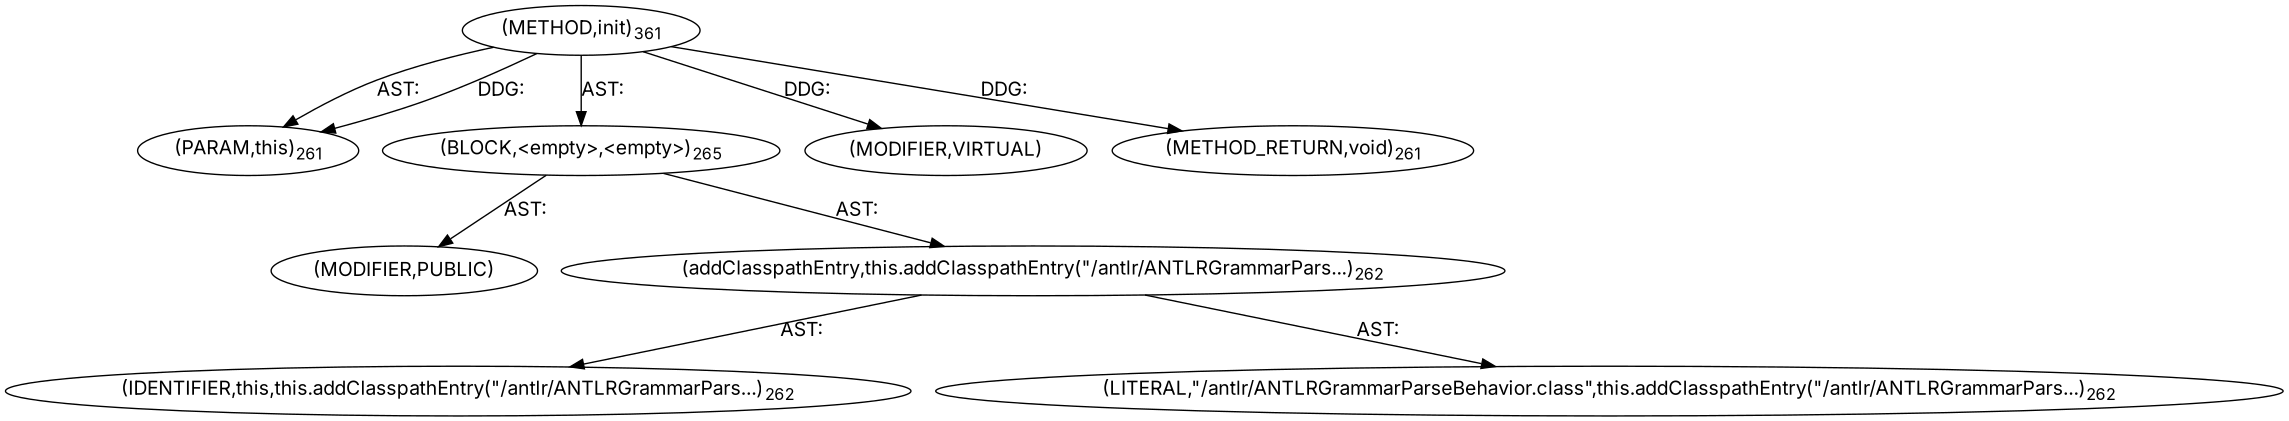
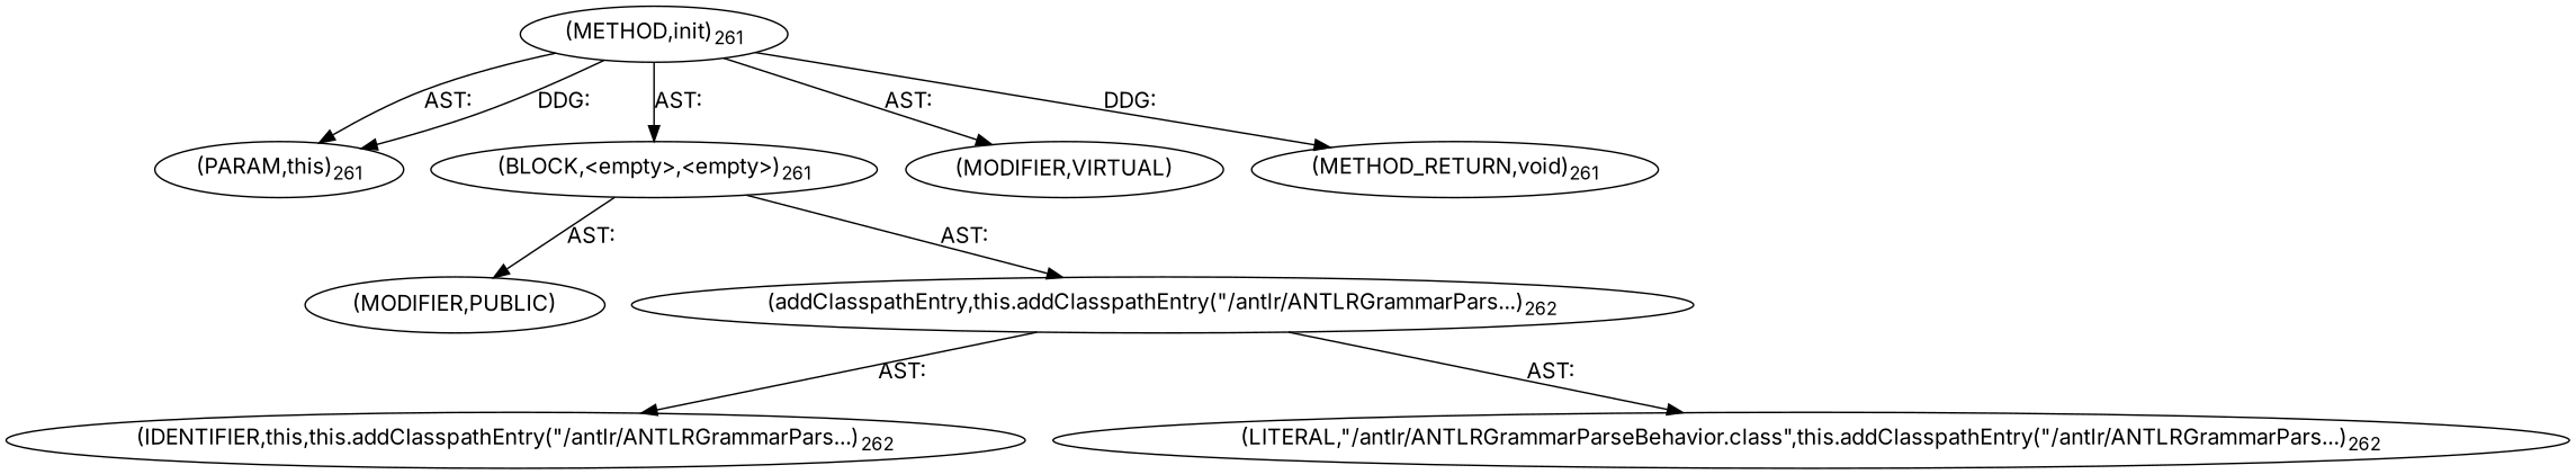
  digraph {
    fontname=Inter
    node [fontname=Inter]
    edge [fontname=Inter]
-   n1 [label=<(METHOD,init)<SUB>361</SUB>>]
+   n1 [label=<(METHOD,init)<SUB>261</SUB>>]
    n2 [label=<(PARAM,this)<SUB>261</SUB>>]
-   n3 [label=<(BLOCK,&lt;empty&gt;,&lt;empty&gt;)<SUB>265</SUB>>]
+   n3 [label=<(BLOCK,&lt;empty&gt;,&lt;empty&gt;)<SUB>261</SUB>>]
    n4 [label=<(MODIFIER,VIRTUAL)>]
    n5 [label=<(METHOD_RETURN,void)<SUB>261</SUB>>]
    n6 [label=<(MODIFIER,PUBLIC)>]
    n7 [label=<(addClasspathEntry,this.addClasspathEntry(&quot;/antlr/ANTLRGrammarPars...)<SUB>262</SUB>>]
    n8 [label=<(IDENTIFIER,this,this.addClasspathEntry(&quot;/antlr/ANTLRGrammarPars...)<SUB>262</SUB>>]
    n9 [label=<(LITERAL,&quot;/antlr/ANTLRGrammarParseBehavior.class&quot;,this.addClasspathEntry(&quot;/antlr/ANTLRGrammarPars...)<SUB>262</SUB>>]
    n1 -> n2 [label="AST: "]
    n1 -> n2 [label="DDG: "]
    n1 -> n3 [label="AST: "]
-   n1 -> n4 [label="DDG: "]
+   n1 -> n4 [label="AST: "]
    n1 -> n5 [label="DDG: "]
    n3 -> n6 [label="AST: "]
    n3 -> n7 [label="AST: "]
    n7 -> n8 [label="AST: "]
    n7 -> n9 [label="AST: "]
  }
